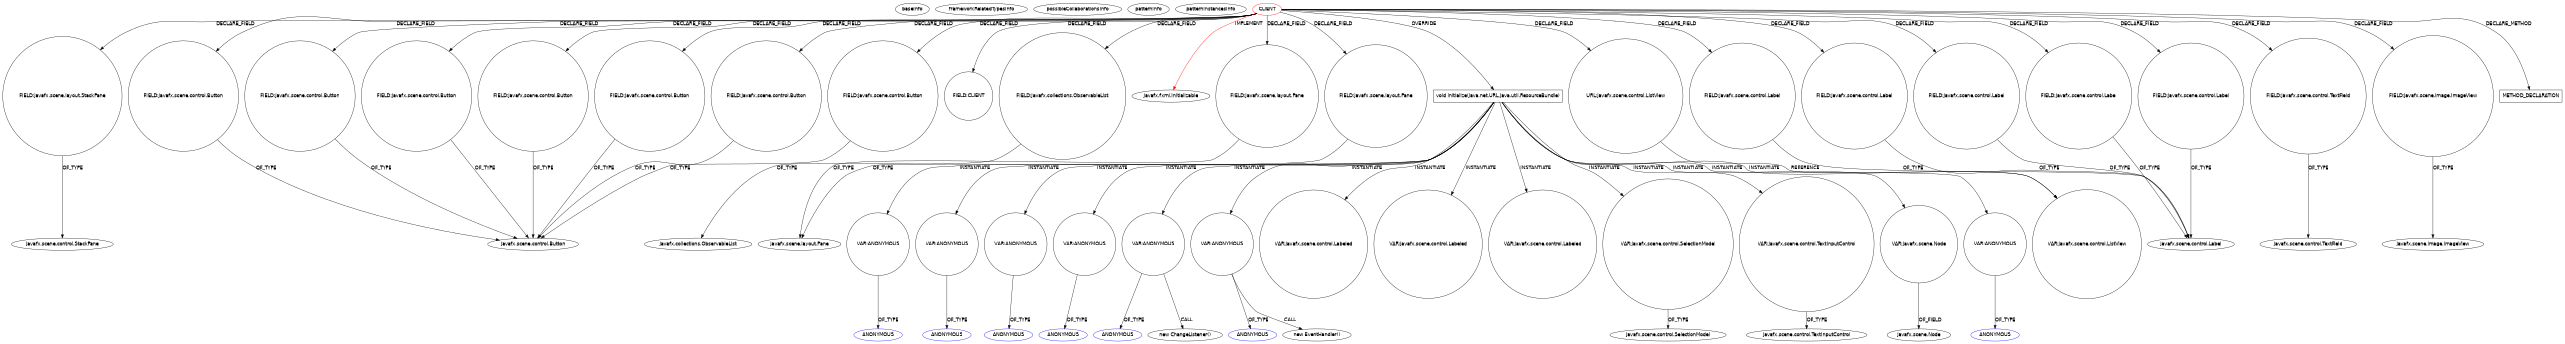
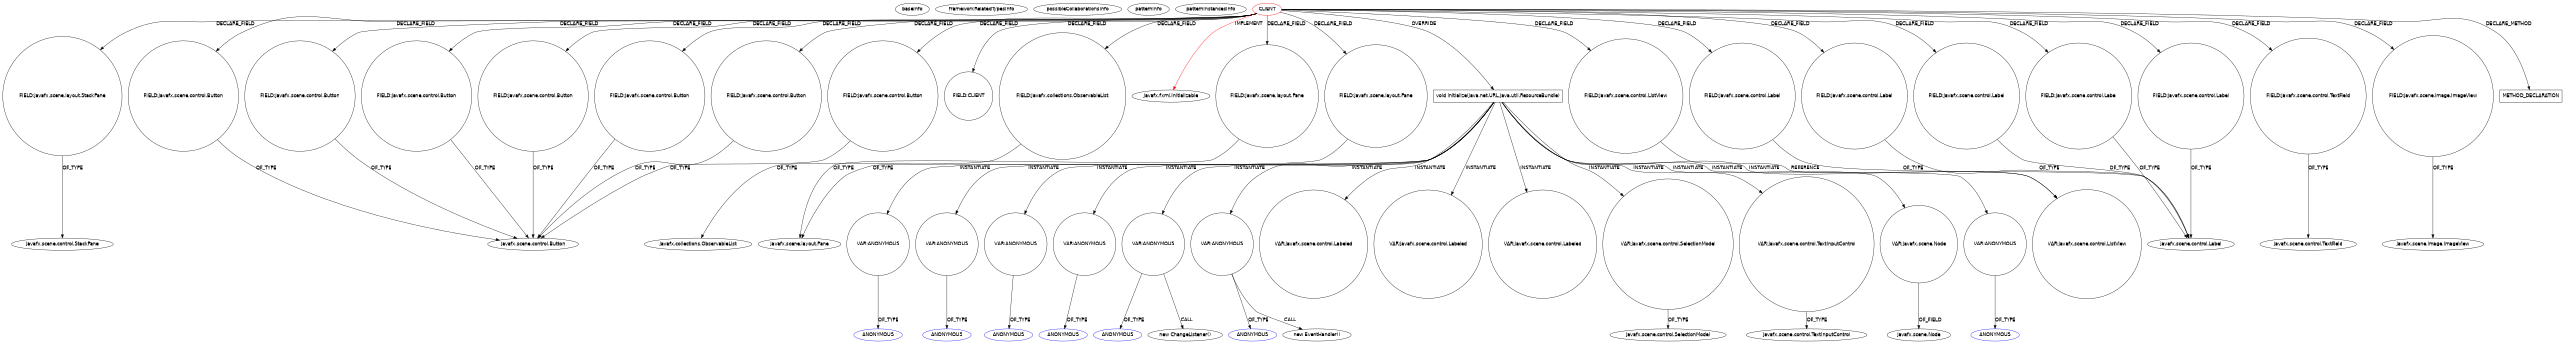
  digraph {
    fontname="DejaVu Sans"
    node [fontname="DejaVu Sans" isFrameworkType=false shape=circle vertexType=FIELD_DECLARATION]
    edge [fontname="DejaVu Sans"]
    baseInfo [category=pattern graphId=1698 isAnonymous=false possibleRelation=false isFrameworkType="" shape="" vertexType=""]
    frameworkRelatedTypesInfo [0="javafx.fxml.Initializable" isFrameworkType="" shape="" vertexType=""]
    possibleCollaborationsInfo [isFrameworkType="" shape="" vertexType=""]
    patternInfo [frequency=2.0 patternRootClient=0 isFrameworkType="" shape="" vertexType=""]
    patternInstancesInfo [0="hock323-eventManager~/hock323-eventManager/EventManager-master/src/eventManager/controller/pokerTournament/TournamentController.java~TournamentController~3009" 1="mouradsaadi-LO23-IHM~/mouradsaadi-LO23-IHM/LO23-IHM-master/Sudoku-IHM/src/sudoko/ihm/vue/FXMLDocumentController.java~FXMLDocumentController~3651" isFrameworkType="" shape="" vertexType=""]
    n6 [label="FIELD:javafx.scene.layout.StackPane"]
    n7 [label="javafx.scene.control.StackPane" vertexType=FRAMEWORK_CLASS_TYPE shape=""]
    n8 [color=red label=CLIENT vertexType=ROOT_CLIENT_CLASS_DECLARATION shape=""]
    n9 [label="FIELD:javafx.scene.control.Button"]
    n10 [label="FIELD:javafx.scene.control.Button"]
    n11 [label="FIELD:javafx.scene.control.Button"]
    n12 [label="FIELD:javafx.scene.control.Button"]
    n13 [label="FIELD:javafx.scene.control.Button"]
    n14 [label="FIELD:javafx.scene.control.Button"]
    n15 [label="FIELD:javafx.scene.control.Button"]
    n16 [label="FIELD:CLIENT"]
    n17 [label="FIELD:javafx.collections.ObservableList"]
    n18 [label="javafx.fxml.Initializable" vertexType=FRAMEWORK_INTERFACE_TYPE shape=""]
    n19 [label="FIELD:javafx.scene.layout.Pane"]
    n20 [label="FIELD:javafx.scene.layout.Pane"]
    n21 [label="void initialize(java.net.URL,java.util.ResourceBundle)" shape=box vertexType=OVERRIDING_METHOD_DECLARATION]
-   n22 [label="URL:javafx.scene.control.ListView"]
+   n22 [label="FIELD:javafx.scene.control.ListView"]
    n23 [label="FIELD:javafx.scene.control.Label"]
    n24 [label="FIELD:javafx.scene.control.Label"]
    n25 [label="FIELD:javafx.scene.control.Label"]
    n26 [label="FIELD:javafx.scene.control.Label"]
    n27 [label="FIELD:javafx.scene.control.Label"]
    n28 [label="FIELD:javafx.scene.control.TextField"]
    n29 [label="FIELD:javafx.scene.image.ImageView"]
    n30 [label=METHOD_DECLARATION shape=box vertexType=CLIENT_METHOD_DECLARATION]
    n31 [label="javafx.scene.control.Button" vertexType=FRAMEWORK_CLASS_TYPE shape=""]
    n32 [label="javafx.collections.ObservableList" vertexType=FRAMEWORK_INTERFACE_TYPE shape=""]
    n33 [label="javafx.scene.layout.Pane" vertexType=FRAMEWORK_CLASS_TYPE shape=""]
    n34 [label="VAR:javafx.scene.control.ListView" vertexType=VARIABLE_EXPRESION]
    n35 [label="VAR:javafx.scene.control.SelectionModel" vertexType=VARIABLE_EXPRESION]
    n36 [label="VAR:javafx.scene.control.TextInputControl" vertexType=VARIABLE_EXPRESION]
    n37 [label="VAR:javafx.scene.Node" vertexType=VARIABLE_EXPRESION]
    n38 [label="VAR:ANONYMOUS" vertexType=VARIABLE_EXPRESION]
    n39 [label="VAR:ANONYMOUS" vertexType=VARIABLE_EXPRESION]
    n40 [label="VAR:ANONYMOUS" vertexType=VARIABLE_EXPRESION]
    n41 [label="VAR:ANONYMOUS" vertexType=VARIABLE_EXPRESION]
    n42 [label="VAR:ANONYMOUS" vertexType=VARIABLE_EXPRESION]
    n43 [label="VAR:ANONYMOUS" vertexType=VARIABLE_EXPRESION]
    n44 [label="VAR:ANONYMOUS" vertexType=VARIABLE_EXPRESION]
    n45 [label="VAR:javafx.scene.control.Labeled" vertexType=VARIABLE_EXPRESION]
    n46 [label="VAR:javafx.scene.control.Labeled" vertexType=VARIABLE_EXPRESION]
    n47 [label="VAR:javafx.scene.control.Labeled" vertexType=VARIABLE_EXPRESION]
    n48 [label="javafx.scene.control.Label" vertexType=FRAMEWORK_CLASS_TYPE shape=""]
    n49 [label="javafx.scene.control.TextField" vertexType=FRAMEWORK_CLASS_TYPE shape=""]
    n50 [label="javafx.scene.image.ImageView" vertexType=FRAMEWORK_CLASS_TYPE shape=""]
    n51 [label="javafx.scene.control.SelectionModel" vertexType=FRAMEWORK_CLASS_TYPE shape=""]
    n52 [label="javafx.scene.control.TextInputControl" vertexType=FRAMEWORK_CLASS_TYPE shape=""]
    n53 [label="javafx.scene.Node" vertexType=FRAMEWORK_CLASS_TYPE shape=""]
    n54 [color=blue label=ANONYMOUS vertexType=REFERENCE_ANONYMOUS_DECLARATION shape=""]
    n55 [color=blue label=ANONYMOUS vertexType=REFERENCE_ANONYMOUS_DECLARATION shape=""]
    n56 [color=blue label=ANONYMOUS vertexType=REFERENCE_ANONYMOUS_DECLARATION shape=""]
    n57 [color=blue label=ANONYMOUS vertexType=REFERENCE_ANONYMOUS_DECLARATION shape=""]
    n58 [color=blue label=ANONYMOUS vertexType=REFERENCE_ANONYMOUS_DECLARATION shape=""]
    n59 [color=blue label=ANONYMOUS vertexType=REFERENCE_ANONYMOUS_DECLARATION shape=""]
    n60 [label="new ChangeListener()" vertexType=CONSTRUCTOR_CALL shape=""]
    n61 [color=blue label=ANONYMOUS vertexType=REFERENCE_ANONYMOUS_DECLARATION shape=""]
    n62 [label="new EventHandler()" vertexType=CONSTRUCTOR_CALL shape=""]
    n6 -> n7 [label=OF_TYPE]
    n8 -> n6 [label=DECLARE_FIELD]
    n8 -> n9 [label=DECLARE_FIELD]
    n8 -> n10 [label=DECLARE_FIELD]
    n8 -> n11 [label=DECLARE_FIELD]
    n8 -> n12 [label=DECLARE_FIELD]
    n8 -> n13 [label=DECLARE_FIELD]
    n8 -> n14 [label=DECLARE_FIELD]
    n8 -> n15 [label=DECLARE_FIELD]
    n8 -> n16 [label=DECLARE_FIELD]
    n8 -> n17 [label=DECLARE_FIELD]
    n8 -> n18 [color=red label=IMPLEMENT]
    n8 -> n19 [label=DECLARE_FIELD]
    n8 -> n20 [label=DECLARE_FIELD]
    n8 -> n21 [label=OVERRIDE]
    n8 -> n22 [label=DECLARE_FIELD]
    n8 -> n23 [label=DECLARE_FIELD]
    n8 -> n24 [label=DECLARE_FIELD]
    n8 -> n25 [label=DECLARE_FIELD]
    n8 -> n26 [label=DECLARE_FIELD]
    n8 -> n27 [label=DECLARE_FIELD]
    n8 -> n28 [label=DECLARE_FIELD]
    n8 -> n29 [label=DECLARE_FIELD]
    n8 -> n30 [label=DECLARE_METHOD]
    n9 -> n31 [label=OF_TYPE]
    n10 -> n31 [label=OF_TYPE]
    n11 -> n31 [label=OF_TYPE]
    n12 -> n31 [label=OF_TYPE]
    n13 -> n31 [label=OF_TYPE]
    n14 -> n31 [label=OF_TYPE]
    n15 -> n31 [label=OF_TYPE]
    n17 -> n32 [label=OF_TYPE]
    n19 -> n33 [label=OF_TYPE]
    n20 -> n33 [label=OF_TYPE]
    n21 -> n34 [label=INSTANTIATE]
    n21 -> n35 [label=INSTANTIATE]
    n21 -> n36 [label=INSTANTIATE]
    n21 -> n37 [label=INSTANTIATE]
    n21 -> n38 [label=INSTANTIATE]
    n21 -> n39 [label=INSTANTIATE]
    n21 -> n40 [label=INSTANTIATE]
    n21 -> n41 [label=INSTANTIATE]
    n21 -> n42 [label=INSTANTIATE]
    n21 -> n43 [label=INSTANTIATE]
    n21 -> n44 [label=INSTANTIATE]
    n21 -> n45 [label=INSTANTIATE]
    n21 -> n46 [label=INSTANTIATE]
    n21 -> n47 [label=INSTANTIATE]
    n22 -> n34 [label=REFERENCE]
    n23 -> n48 [label=OF_TYPE]
    n24 -> n48 [label=OF_TYPE]
    n25 -> n48 [label=OF_TYPE]
    n26 -> n48 [label=OF_TYPE]
    n27 -> n48 [label=OF_TYPE]
    n28 -> n49 [label=OF_TYPE]
    n29 -> n50 [label=OF_TYPE]
    n35 -> n51 [label=OF_TYPE]
    n36 -> n52 [label=OF_TYPE]
    n37 -> n53 [label=OF_FIELD]
    n38 -> n54 [label=OF_TYPE]
    n39 -> n55 [label=OF_TYPE]
    n40 -> n56 [label=OF_TYPE]
    n41 -> n57 [label=OF_TYPE]
    n42 -> n58 [label=OF_TYPE]
    n43 -> n59 [label=OF_TYPE]
    n43 -> n60 [label=CALL]
    n44 -> n61 [label=OF_TYPE]
    n44 -> n62 [label=CALL]
  }
